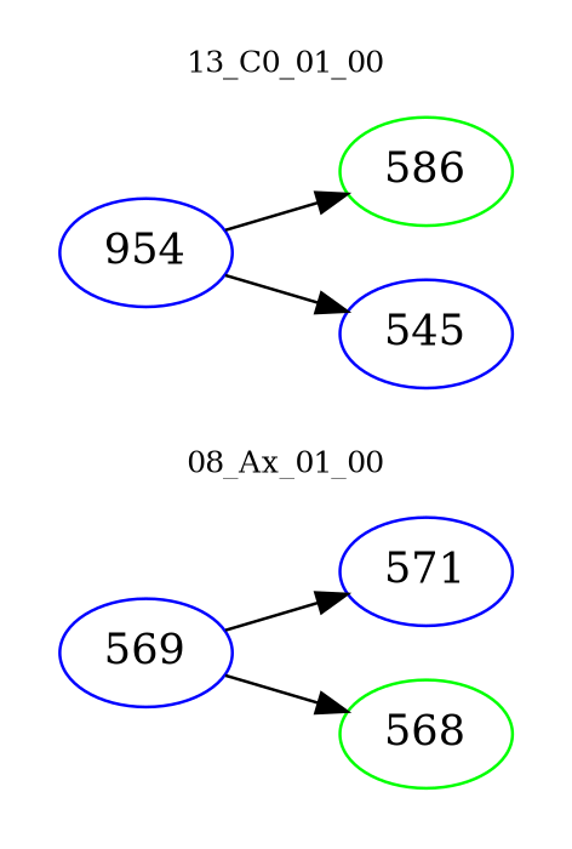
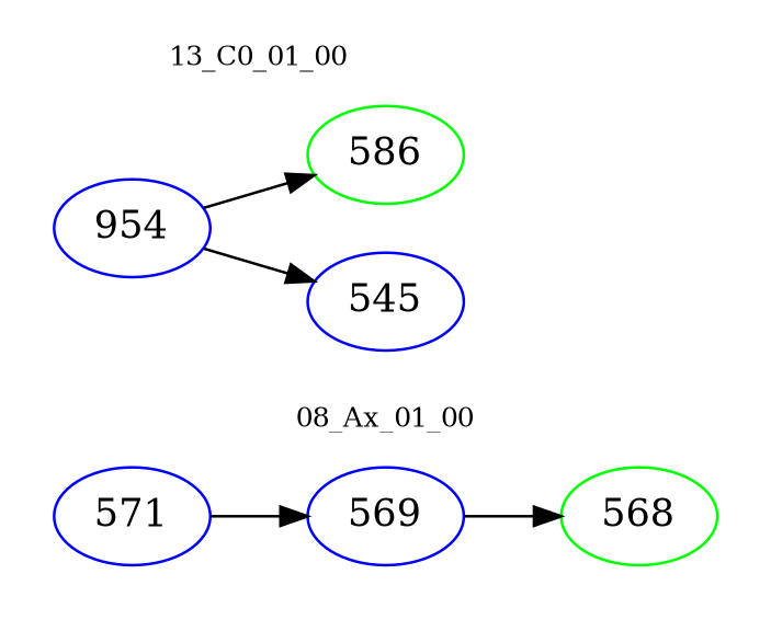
  digraph {
    rankdir=LR
    node [color=blue]
    edge [color=black]
    n1 [label=569]
    n2 [color=green label=568]
    n3 [label=571]
    n4 [label=954]
    n5 [label=545]
    n6 [color=green label=586]
    subgraph cluster_1 {
      color=white
      fontsize=10
      label="08_Ax_01_00"
      n1
      n2
      n3
    }
    subgraph cluster_2 {
      color=white
      fontsize=10
      label="13_C0_01_00"
      n4
      n5
      n6
    }
    n1 -> n2
-   n1 -> n3
+   n3 -> n1
    n4 -> n5
    n4 -> n6
  }
